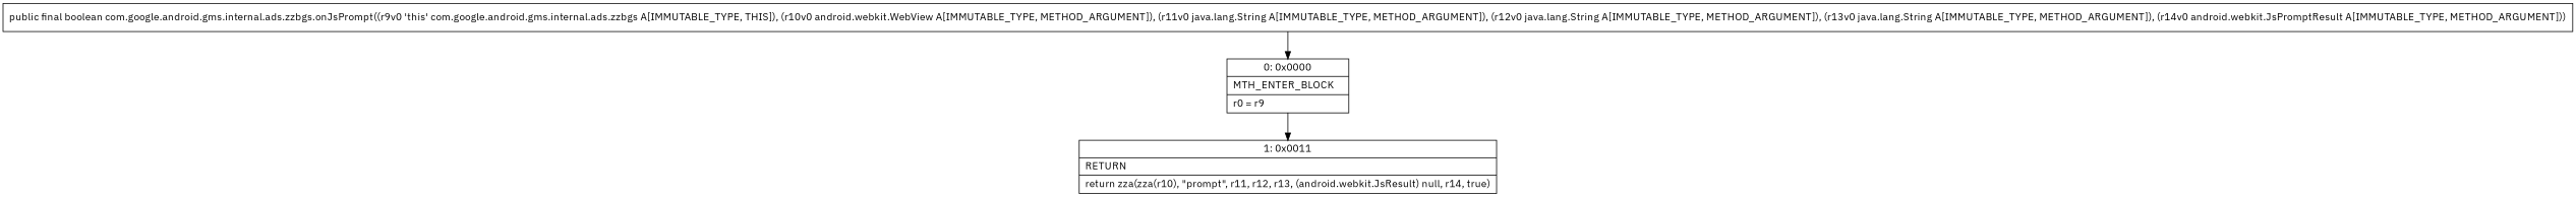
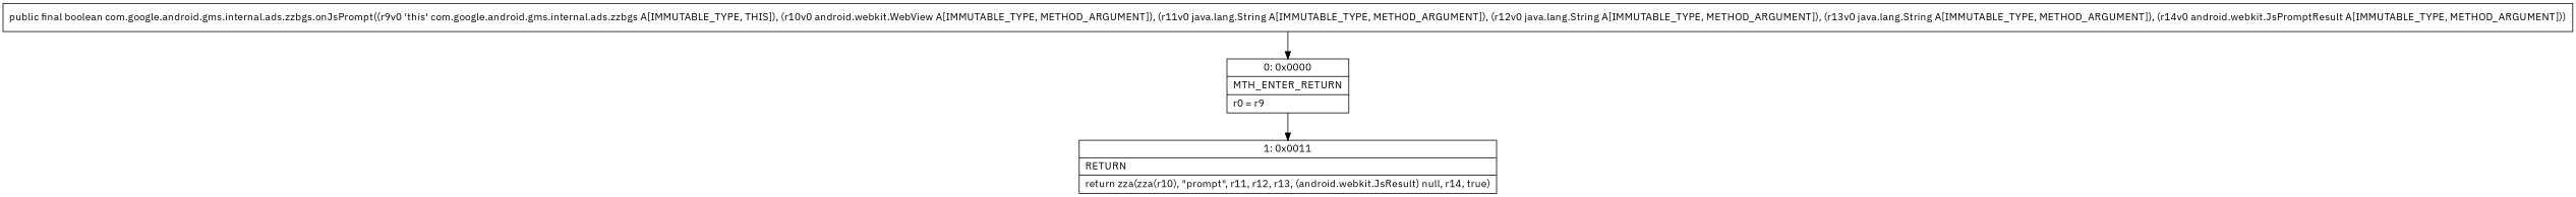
  digraph {
    fontname="IBM Plex Sans"
    node [shape=record fontname="IBM Plex Sans"]
    edge [fontname="IBM Plex Sans"]
-   n1 [label="{0\:\ 0x0000|MTH_ENTER_BLOCK\l|r0 = r9\l}"]
+   n1 [label="{0\:\ 0x0000|MTH_ENTER_RETURN\l|r0 = r9\l}"]
    n2 [label="{1\:\ 0x0011|RETURN\l|return zza(zza(r10), \"prompt\", r11, r12, r13, (android.webkit.JsResult) null, r14, true)\l}"]
    n3 [label="{public final boolean com.google.android.gms.internal.ads.zzbgs.onJsPrompt((r9v0 'this' com.google.android.gms.internal.ads.zzbgs A[IMMUTABLE_TYPE, THIS]), (r10v0 android.webkit.WebView A[IMMUTABLE_TYPE, METHOD_ARGUMENT]), (r11v0 java.lang.String A[IMMUTABLE_TYPE, METHOD_ARGUMENT]), (r12v0 java.lang.String A[IMMUTABLE_TYPE, METHOD_ARGUMENT]), (r13v0 java.lang.String A[IMMUTABLE_TYPE, METHOD_ARGUMENT]), (r14v0 android.webkit.JsPromptResult A[IMMUTABLE_TYPE, METHOD_ARGUMENT])) }"]
    n1 -> n2
    n3 -> n1
  }
